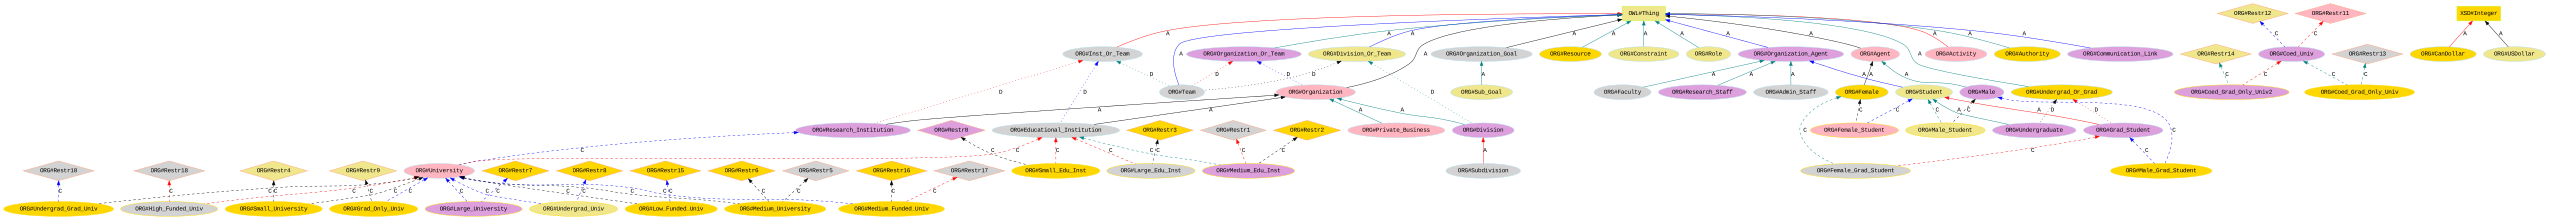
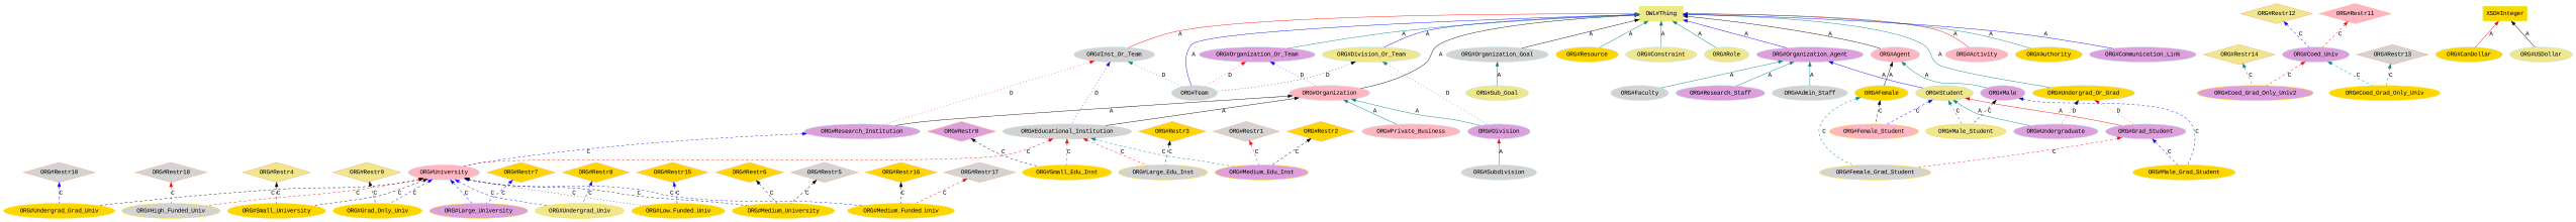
  digraph {
    fontname="Liberation Mono"
    node [color=lightblue2 fillcolor=gold fontname="Liberation Mono" style=filled]
    edge [color=black dir=back fontname="Liberation Mono" style=dashed]
    "ORG#Organization" [fillcolor=lightpink width=2.25]
    "ORG#Research_Institution" [fillcolor=plum width=2.97]
    "ORG#Educational_Institution" [fillcolor=lightgrey width=3.25]
    "ORG#Division" [fillcolor=plum width=1.78]
    "ORG#Private_Business" [fillcolor=lightpink width=2.61]
    "ORG#University" [fillcolor=lightpink width=2]
    "ORG#Small_Edu_Inst" [color=gold width=2.56]
    "ORG#Medium_Edu_Inst" [color=gold fillcolor=plum width=2.83]
    "ORG#Large_Edu_Inst" [color=gold fillcolor=lightgrey width=2.58]
    "ORG#Subdivision" [fillcolor=lightgrey width=2.08]
    "ORG#Grad_Only_Univ" [color=gold width=2.72]
    "ORG#Coed_Grad_Only_Univ" [color=gold width=3.36]
    "ORG#Organization_Goal" [fillcolor=lightgrey width=2.83]
    "ORG#Sub_Goal" [fillcolor=khaki width=1.94]
    "ORG#Small_University" [color=gold width=2.67]
    "ORG#High_Funded_Univ" [color=gold fillcolor=lightgrey width=2.97]
    "ORG#Undergrad_Grad_Univ" [color=gold width=3.31]
    "ORG#Large_University" [color=gold fillcolor=plum width=2.69]
    "ORG#Undergrad_Univ" [color=gold fillcolor=khaki width=2.67]
    "ORG#Medium_University" [color=gold width=2.97]
    "ORG#Medium_Funded_Univ" [color=gold width=3.31]
    "ORG#Low_Funded_Univ" [color=gold width=2.94]
    "ORG#Male_Grad_Student" [color=gold width=2.97]
    "ORG#Female_Grad_Student" [color=gold fillcolor=lightgrey width=3.17]
    "ORG#Female_Student" [color=gold fillcolor=lightpink width=2.56]
    "ORG#Grad_Student" [fillcolor=plum width=2.36]
    "ORG#Resource" [width=1.86]
    "ORG#Constraint" [fillcolor=khaki width=1.97]
    "ORG#Faculty" [fillcolor=lightgrey width=1.69]
    "ORG#Division_Or_Team" [fillcolor=khaki width=2.86]
    "ORG#Team" [fillcolor=lightgrey width=1.53]
    "ORG#Role" [fillcolor=khaki width=1.44]
    "ORG#Male_Student" [color=gold fillcolor=khaki width=2.33]
    "ORG#Student" [fillcolor=khaki width=1.72]
    "ORG#Undergraduate" [fillcolor=plum width=2.44]
    "ORG#Research_Staff" [fillcolor=plum width=2.5]
    "ORG#Organization_Agent" [fillcolor=plum width=2.97]
    "ORG#Admin_Staff" [fillcolor=lightgrey width=2.31]
    "ORG#Restr9" [color=lightsalmon fillcolor=khaki height=0.67 shape=diamond width=2.28]
    "ORG#Restr8" [color=lightsalmon height=0.67 shape=diamond width=2.25]
    "ORG#Restr7" [color=lightsalmon height=0.67 shape=diamond width=2.28]
    "ORG#Restr6" [color=lightsalmon height=0.67 shape=diamond width=2.28]
    "ORG#Activity" [fillcolor=lightpink width=1.78]
    "ORG#Restr5" [color=lightsalmon fillcolor=lightgrey height=0.67 shape=diamond width=2.25]
    "ORG#Restr4" [color=lightsalmon fillcolor=khaki height=0.67 shape=diamond width=2.28]
    "ORG#Restr3" [color=lightsalmon height=0.67 shape=diamond width=2.25]
    "ORG#Restr2" [color=lightsalmon height=0.67 shape=diamond width=2.28]
    "ORG#Restr1" [color=lightsalmon fillcolor=lightgrey height=0.67 shape=diamond width=2.22]
    "ORG#Restr0" [color=lightsalmon fillcolor=plum height=0.67 shape=diamond width=2.28]
    "XSD#Integer" [color=olivedrab1 shape=box width=1.47]
    "ORG#CanDollar" [width=1.97]
    "ORG#USDollar" [fillcolor=khaki width=1.89]
    "ORG#Inst_Or_Team" [fillcolor=lightgrey width=2.42]
    "ORG#Undergrad_Or_Grad" [width=3.06]
    "ORG#Authority" [width=1.94]
    "ORG#Male" [fillcolor=plum width=1.47]
    "OWL#Thing" [color=olivedrab1 fillcolor=khaki shape=box width=1.47]
    "ORG#Communication_Link" [fillcolor=plum width=3.14]
    "ORG#Organization_Or_Team" [fillcolor=plum width=3.31]
    "ORG#Agent" [fillcolor=lightpink width=1.58]
    "ORG#Female" [width=1.67]
    "ORG#Coed_Univ" [fillcolor=plum width=2.11]
    "ORG#Coed_Grad_Only_Univ2" [color=gold fillcolor=plum width=3.47]
    "ORG#Restr18" [color=lightsalmon fillcolor=lightgrey height=0.67 shape=diamond width=2.36]
    "ORG#Restr17" [color=lightsalmon fillcolor=lightgrey height=0.67 shape=diamond width=2.36]
    "ORG#Restr16" [color=lightsalmon height=0.67 shape=diamond width=2.36]
    "ORG#Restr15" [color=lightsalmon height=0.67 shape=diamond width=2.36]
    "ORG#Restr14" [color=lightsalmon fillcolor=khaki height=0.67 shape=diamond width=2.36]
    "ORG#Restr13" [color=lightsalmon fillcolor=lightgrey height=0.67 shape=diamond width=2.36]
    "ORG#Restr12" [color=lightsalmon fillcolor=khaki height=0.67 shape=diamond width=2.36]
    "ORG#Restr11" [color=lightsalmon fillcolor=lightpink height=0.67 shape=diamond width=2.31]
    "ORG#Restr10" [color=lightsalmon fillcolor=lightgrey height=0.67 shape=diamond width=2.36]
    "ORG#Organization" -> "ORG#Research_Institution" [label=A style=""]
    "ORG#Organization" -> "ORG#Educational_Institution" [label=A style=""]
    "ORG#Organization" -> "ORG#Division" [color=teal label=A style=""]
    "ORG#Organization" -> "ORG#Private_Business" [color=teal label=A style=""]
    "ORG#Research_Institution" -> "ORG#University" [color=blue label=C]
    "ORG#Educational_Institution" -> "ORG#University" [color=red label=C]
    "ORG#Educational_Institution" -> "ORG#Small_Edu_Inst" [color=red label=C]
    "ORG#Educational_Institution" -> "ORG#Medium_Edu_Inst" [color=teal label=C]
    "ORG#Educational_Institution" -> "ORG#Large_Edu_Inst" [color=red label=C]
    "ORG#Division" -> "ORG#Subdivision" [color=red label=A style=""]
    "ORG#University" -> "ORG#Grad_Only_Univ" [color=blue label=C]
    "ORG#University" -> "ORG#Small_University" [label=C]
    "ORG#University" -> "ORG#High_Funded_Univ" [color=red label=C]
    "ORG#University" -> "ORG#Undergrad_Grad_Univ" [label=C]
    "ORG#University" -> "ORG#Large_University" [color=blue label=C]
    "ORG#University" -> "ORG#Undergrad_Univ" [color=blue label=C]
    "ORG#University" -> "ORG#Medium_University" [label=C]
    "ORG#University" -> "ORG#Medium_Funded_Univ" [color=blue label=C]
-   "ORG#University" -> "ORG#Low_Funded_Univ" [label=C]
+   "ORG#University" -> "ORG#Low_Funded_Univ" [label=C style=dotted]
    "ORG#Organization_Goal" -> "ORG#Sub_Goal" [color=teal label=A style=""]
    "ORG#Grad_Student" -> "ORG#Male_Grad_Student" [color=blue label=C]
    "ORG#Grad_Student" -> "ORG#Female_Grad_Student" [color=red label=C]
    "ORG#Division_Or_Team" -> "ORG#Division" [color=teal label=D style=dotted]
    "ORG#Division_Or_Team" -> "ORG#Team" [label=D style=dotted]
    "ORG#Student" -> "ORG#Female_Student" [color=blue label=C]
    "ORG#Student" -> "ORG#Grad_Student" [color=red label=A style=""]
    "ORG#Student" -> "ORG#Male_Student" [color=teal label=C]
    "ORG#Student" -> "ORG#Undergraduate" [color=teal label=A style=""]
    "ORG#Organization_Agent" -> "ORG#Faculty" [color=teal label=A style=""]
    "ORG#Organization_Agent" -> "ORG#Student" [color=blue label=A style=""]
    "ORG#Organization_Agent" -> "ORG#Research_Staff" [color=teal label=A style=""]
    "ORG#Organization_Agent" -> "ORG#Admin_Staff" [color=teal label=A style=""]
    "ORG#Restr9" -> "ORG#Grad_Only_Univ" [label=C]
    "ORG#Restr8" -> "ORG#Undergrad_Univ" [color=blue label=C]
    "ORG#Restr7" -> "ORG#Large_University" [color=blue label=C]
    "ORG#Restr6" -> "ORG#Medium_University" [label=C]
    "ORG#Restr5" -> "ORG#Medium_University" [label=C]
    "ORG#Restr4" -> "ORG#Small_University" [label=C]
    "ORG#Restr3" -> "ORG#Large_Edu_Inst" [label=C]
    "ORG#Restr2" -> "ORG#Medium_Edu_Inst" [label=C]
    "ORG#Restr1" -> "ORG#Medium_Edu_Inst" [color=red label=C]
    "ORG#Restr0" -> "ORG#Small_Edu_Inst" [label=C]
    "XSD#Integer" -> "ORG#CanDollar" [color=red label=A style=""]
    "XSD#Integer" -> "ORG#USDollar" [label=A style=""]
    "ORG#Inst_Or_Team" -> "ORG#Research_Institution" [color=red label=D style=dotted]
    "ORG#Inst_Or_Team" -> "ORG#Educational_Institution" [color=blue label=D style=dotted]
    "ORG#Inst_Or_Team" -> "ORG#Team" [color=teal label=D style=dotted]
    "ORG#Undergrad_Or_Grad" -> "ORG#Grad_Student" [color=red label=D style=dotted]
    "ORG#Undergrad_Or_Grad" -> "ORG#Undergraduate" [label=D style=dotted]
    "ORG#Male" -> "ORG#Male_Grad_Student" [color=blue label=C]
    "ORG#Male" -> "ORG#Male_Student" [label=C]
    "OWL#Thing" -> "ORG#Organization" [label=A style=""]
    "OWL#Thing" -> "ORG#Organization_Goal" [label=A style=""]
    "OWL#Thing" -> "ORG#Resource" [color=teal label=A style=""]
    "OWL#Thing" -> "ORG#Constraint" [color=teal label=A style=""]
    "OWL#Thing" -> "ORG#Division_Or_Team" [color=blue label=A style=""]
    "OWL#Thing" -> "ORG#Team" [color=blue label=A style=""]
    "OWL#Thing" -> "ORG#Role" [color=teal label=A style=""]
    "OWL#Thing" -> "ORG#Organization_Agent" [color=blue label=A style=""]
    "OWL#Thing" -> "ORG#Activity" [color=red label=A style=""]
    "OWL#Thing" -> "ORG#Inst_Or_Team" [color=red label=A style=""]
    "OWL#Thing" -> "ORG#Undergrad_Or_Grad" [color=teal label=A style=""]
    "OWL#Thing" -> "ORG#Authority" [color=teal label=A style=""]
    "OWL#Thing" -> "ORG#Communication_Link" [color=blue label=A style=""]
    "OWL#Thing" -> "ORG#Organization_Or_Team" [color=teal label=A style=""]
    "OWL#Thing" -> "ORG#Agent" [label=A style=""]
    "ORG#Organization_Or_Team" -> "ORG#Organization" [color=blue label=D style=dotted]
    "ORG#Organization_Or_Team" -> "ORG#Team" [color=red label=D style=dotted]
    "ORG#Agent" -> "ORG#Male" [color=teal label=A style=""]
    "ORG#Agent" -> "ORG#Female" [label=A style=""]
    "ORG#Female" -> "ORG#Female_Grad_Student" [color=teal label=C]
    "ORG#Female" -> "ORG#Female_Student" [label=C]
    "ORG#Coed_Univ" -> "ORG#Coed_Grad_Only_Univ" [color=teal label=C]
    "ORG#Coed_Univ" -> "ORG#Coed_Grad_Only_Univ2" [color=red label=C]
    "ORG#Restr18" -> "ORG#High_Funded_Univ" [color=red label=C]
    "ORG#Restr17" -> "ORG#Medium_Funded_Univ" [color=red label=C]
    "ORG#Restr16" -> "ORG#Medium_Funded_Univ" [label=C]
    "ORG#Restr15" -> "ORG#Low_Funded_Univ" [color=blue label=C]
    "ORG#Restr14" -> "ORG#Coed_Grad_Only_Univ2" [color=teal label=C]
    "ORG#Restr13" -> "ORG#Coed_Grad_Only_Univ" [color=teal label=C]
    "ORG#Restr12" -> "ORG#Coed_Univ" [color=blue label=C]
    "ORG#Restr11" -> "ORG#Coed_Univ" [color=red label=C]
    "ORG#Restr10" -> "ORG#Undergrad_Grad_Univ" [color=blue label=C]
  }
